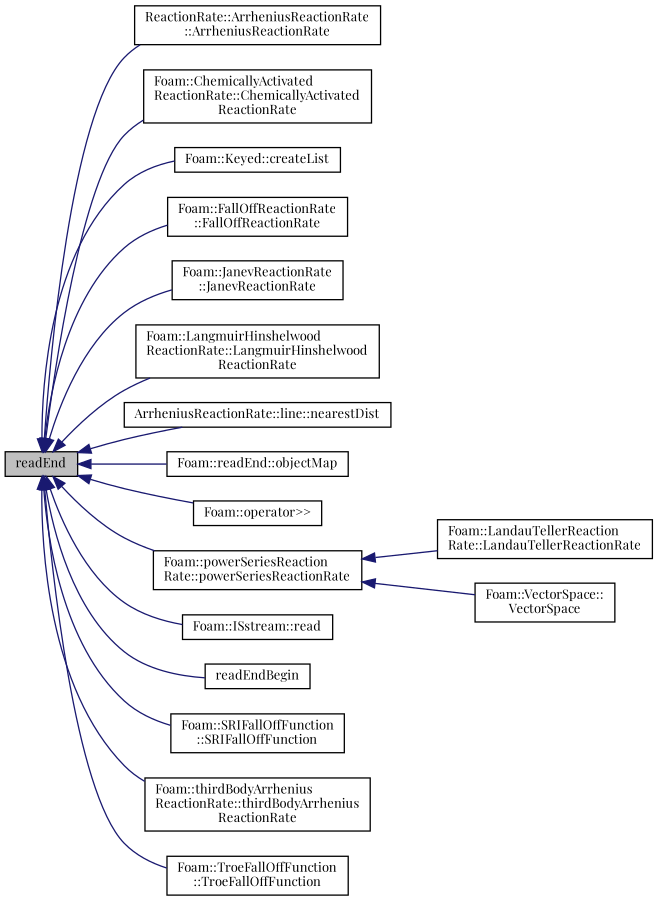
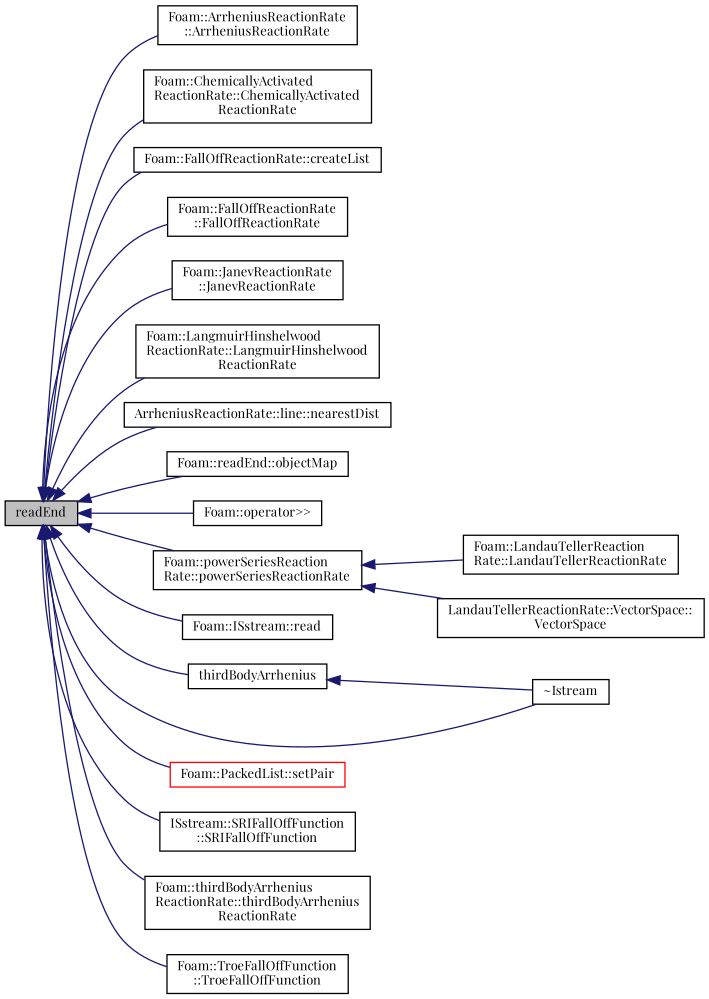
  digraph {
    fontname="Playfair Display"
    rankdir=LR
    node [color=black fontname="Playfair Display" fontsize=10 shape=record]
    edge [color=midnightblue dir=back fontname="Playfair Display" fontsize=10 labelfontname=Helvetica labelfontsize=10 style=solid]
    n1 [fillcolor=grey75 fontcolor=black height=0.2 label=readEnd style=filled width=0.4]
-   n2 [height=0.2 label="ReactionRate::ArrheniusReactionRate\l::ArrheniusReactionRate" width=0.4]
+   n2 [height=0.2 label="Foam::ArrheniusReactionRate\l::ArrheniusReactionRate" width=0.4]
    n3 [height=0.2 label="Foam::ChemicallyActivated\lReactionRate::ChemicallyActivated\lReactionRate" width=0.4]
-   n4 [height=0.2 label="Foam::Keyed::createList" width=0.4]
+   n4 [height=0.2 label="Foam::FallOffReactionRate::createList" width=0.4]
    n5 [height=0.2 label="Foam::FallOffReactionRate\l::FallOffReactionRate" width=0.4]
    n6 [height=0.2 label="Foam::JanevReactionRate\l::JanevReactionRate" width=0.4]
    n7 [height=0.2 label="Foam::LangmuirHinshelwood\lReactionRate::LangmuirHinshelwood\lReactionRate" width=0.4]
    n8 [height=0.2 label="ArrheniusReactionRate::line::nearestDist" width=0.4]
    n9 [height=0.2 label="Foam::readEnd::objectMap" width=0.4]
    n10 [height=0.2 label="Foam::operator\>\>" width=0.4]
    n11 [height=0.2 label="Foam::powerSeriesReaction\lRate::powerSeriesReactionRate" width=0.4]
    n12 [height=0.2 label="Foam::ISstream::read" width=0.4]
-   n13 [height=0.2 label=readEndBegin width=0.4]
-   n16 [height=0.2 label="Foam::SRIFallOffFunction\l::SRIFallOffFunction" width=0.4]
+   n13 [height=0.2 label=thirdBodyArrhenius width=0.4]
+   n14 [height=0.2 label="~Istream" width=0.4]
+   n15 [color=red height=0.2 label="Foam::PackedList::setPair" width=0.4]
+   n16 [height=0.2 label="ISstream::SRIFallOffFunction\l::SRIFallOffFunction" width=0.4]
    n17 [height=0.2 label="Foam::thirdBodyArrhenius\lReactionRate::thirdBodyArrhenius\lReactionRate" width=0.4]
    n18 [height=0.2 label="Foam::TroeFallOffFunction\l::TroeFallOffFunction" width=0.4]
    n19 [height=0.2 label="Foam::LandauTellerReaction\lRate::LandauTellerReactionRate" width=0.4]
-   n20 [height=0.2 label="Foam::VectorSpace::\lVectorSpace" width=0.4]
+   n20 [height=0.2 label="LandauTellerReactionRate::VectorSpace::\lVectorSpace" width=0.4]
    n1 -> n2
    n1 -> n3
    n1 -> n4
    n1 -> n5
    n1 -> n6
    n1 -> n7
    n1 -> n8
    n1 -> n9
    n1 -> n10
    n1 -> n11
    n1 -> n12
    n1 -> n13
+   n1 -> n14
+   n1 -> n15
    n1 -> n16
    n1 -> n17
    n1 -> n18
    n11 -> n19
    n11 -> n20
+   n13 -> n14
  }
